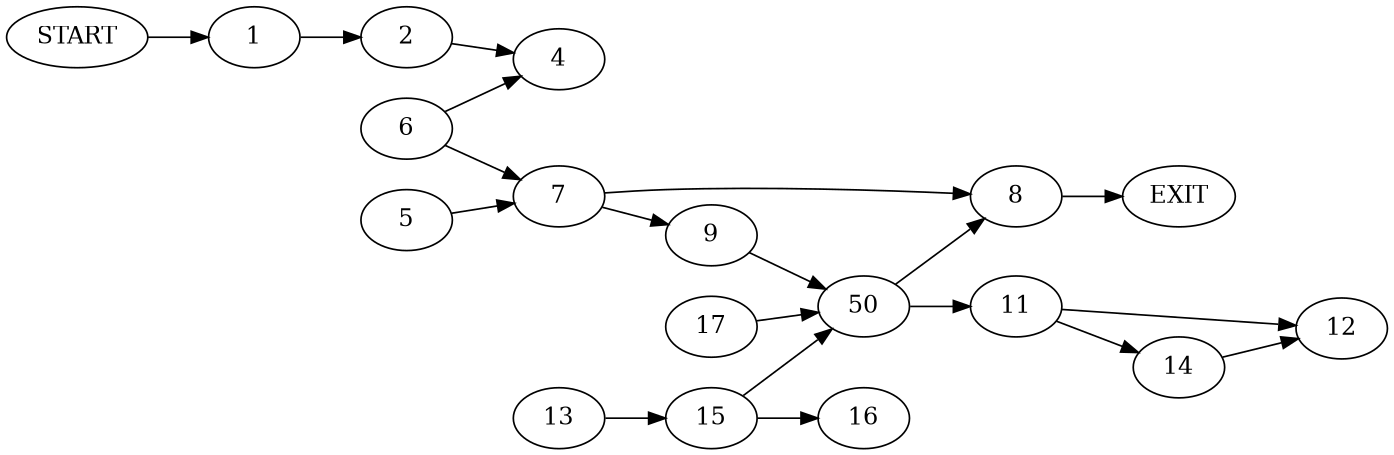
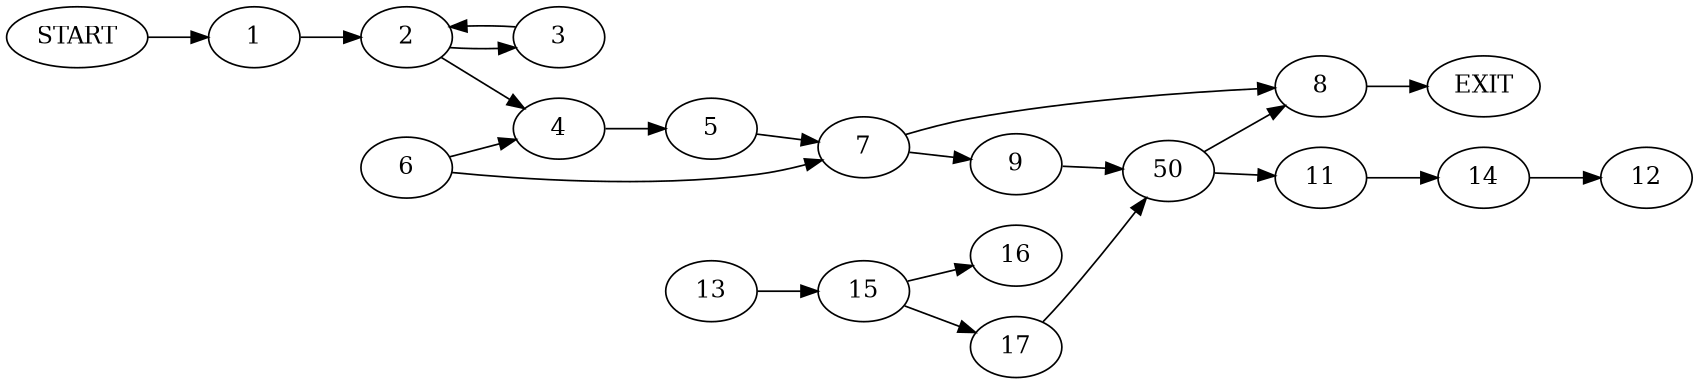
  digraph {
    rankdir=LR
    n1 [label=START]
    1
    2
    n4 [label=EXIT]
+   3
    4
    5
    7
    6
    8
    9
    n12 [label=50]
    11
    12
    14
    13
    15
    16
    17
    n1 -> 1
    1 -> 2
+   2 -> 3
    2 -> 4
+   3 -> 2
+   4 -> 5
    5 -> 7
    7 -> 8
    7 -> 9
    6 -> 4
    6 -> 7
    8 -> n4
    9 -> n12
    n12 -> 8
    n12 -> 11
-   11 -> 12
    11 -> 14
    14 -> 12
    13 -> 15
    15 -> 16
-   15 -> n12
+   15 -> 17
    17 -> n12
  }
